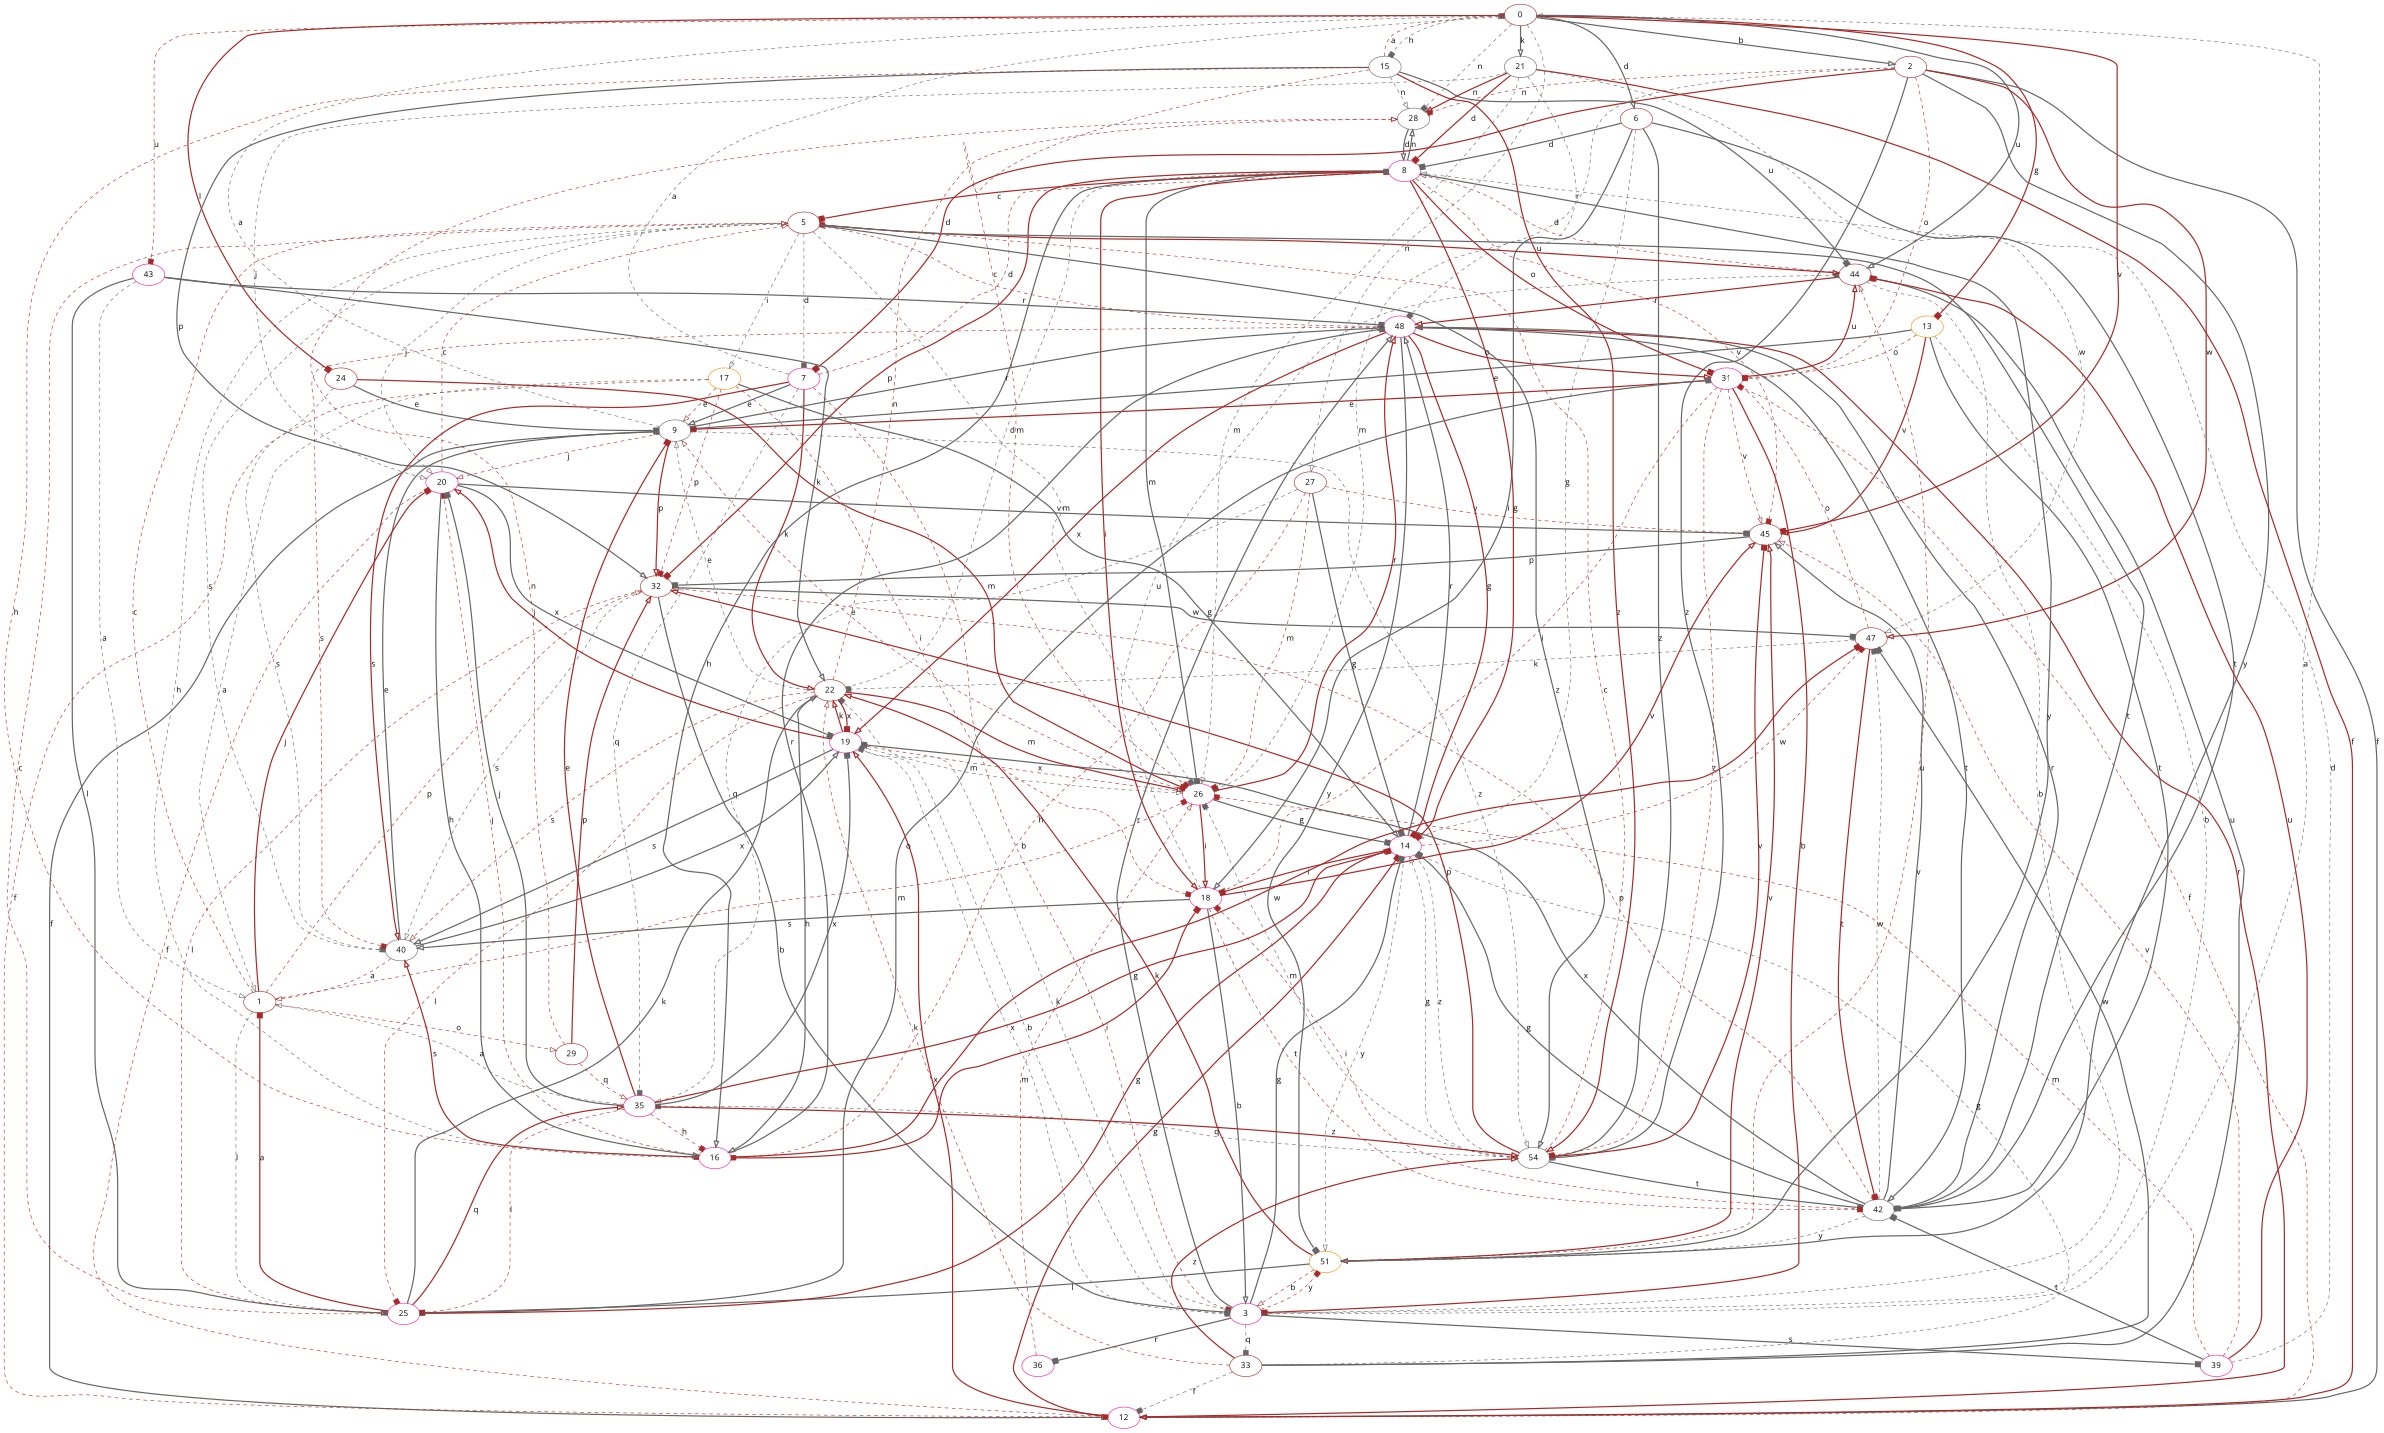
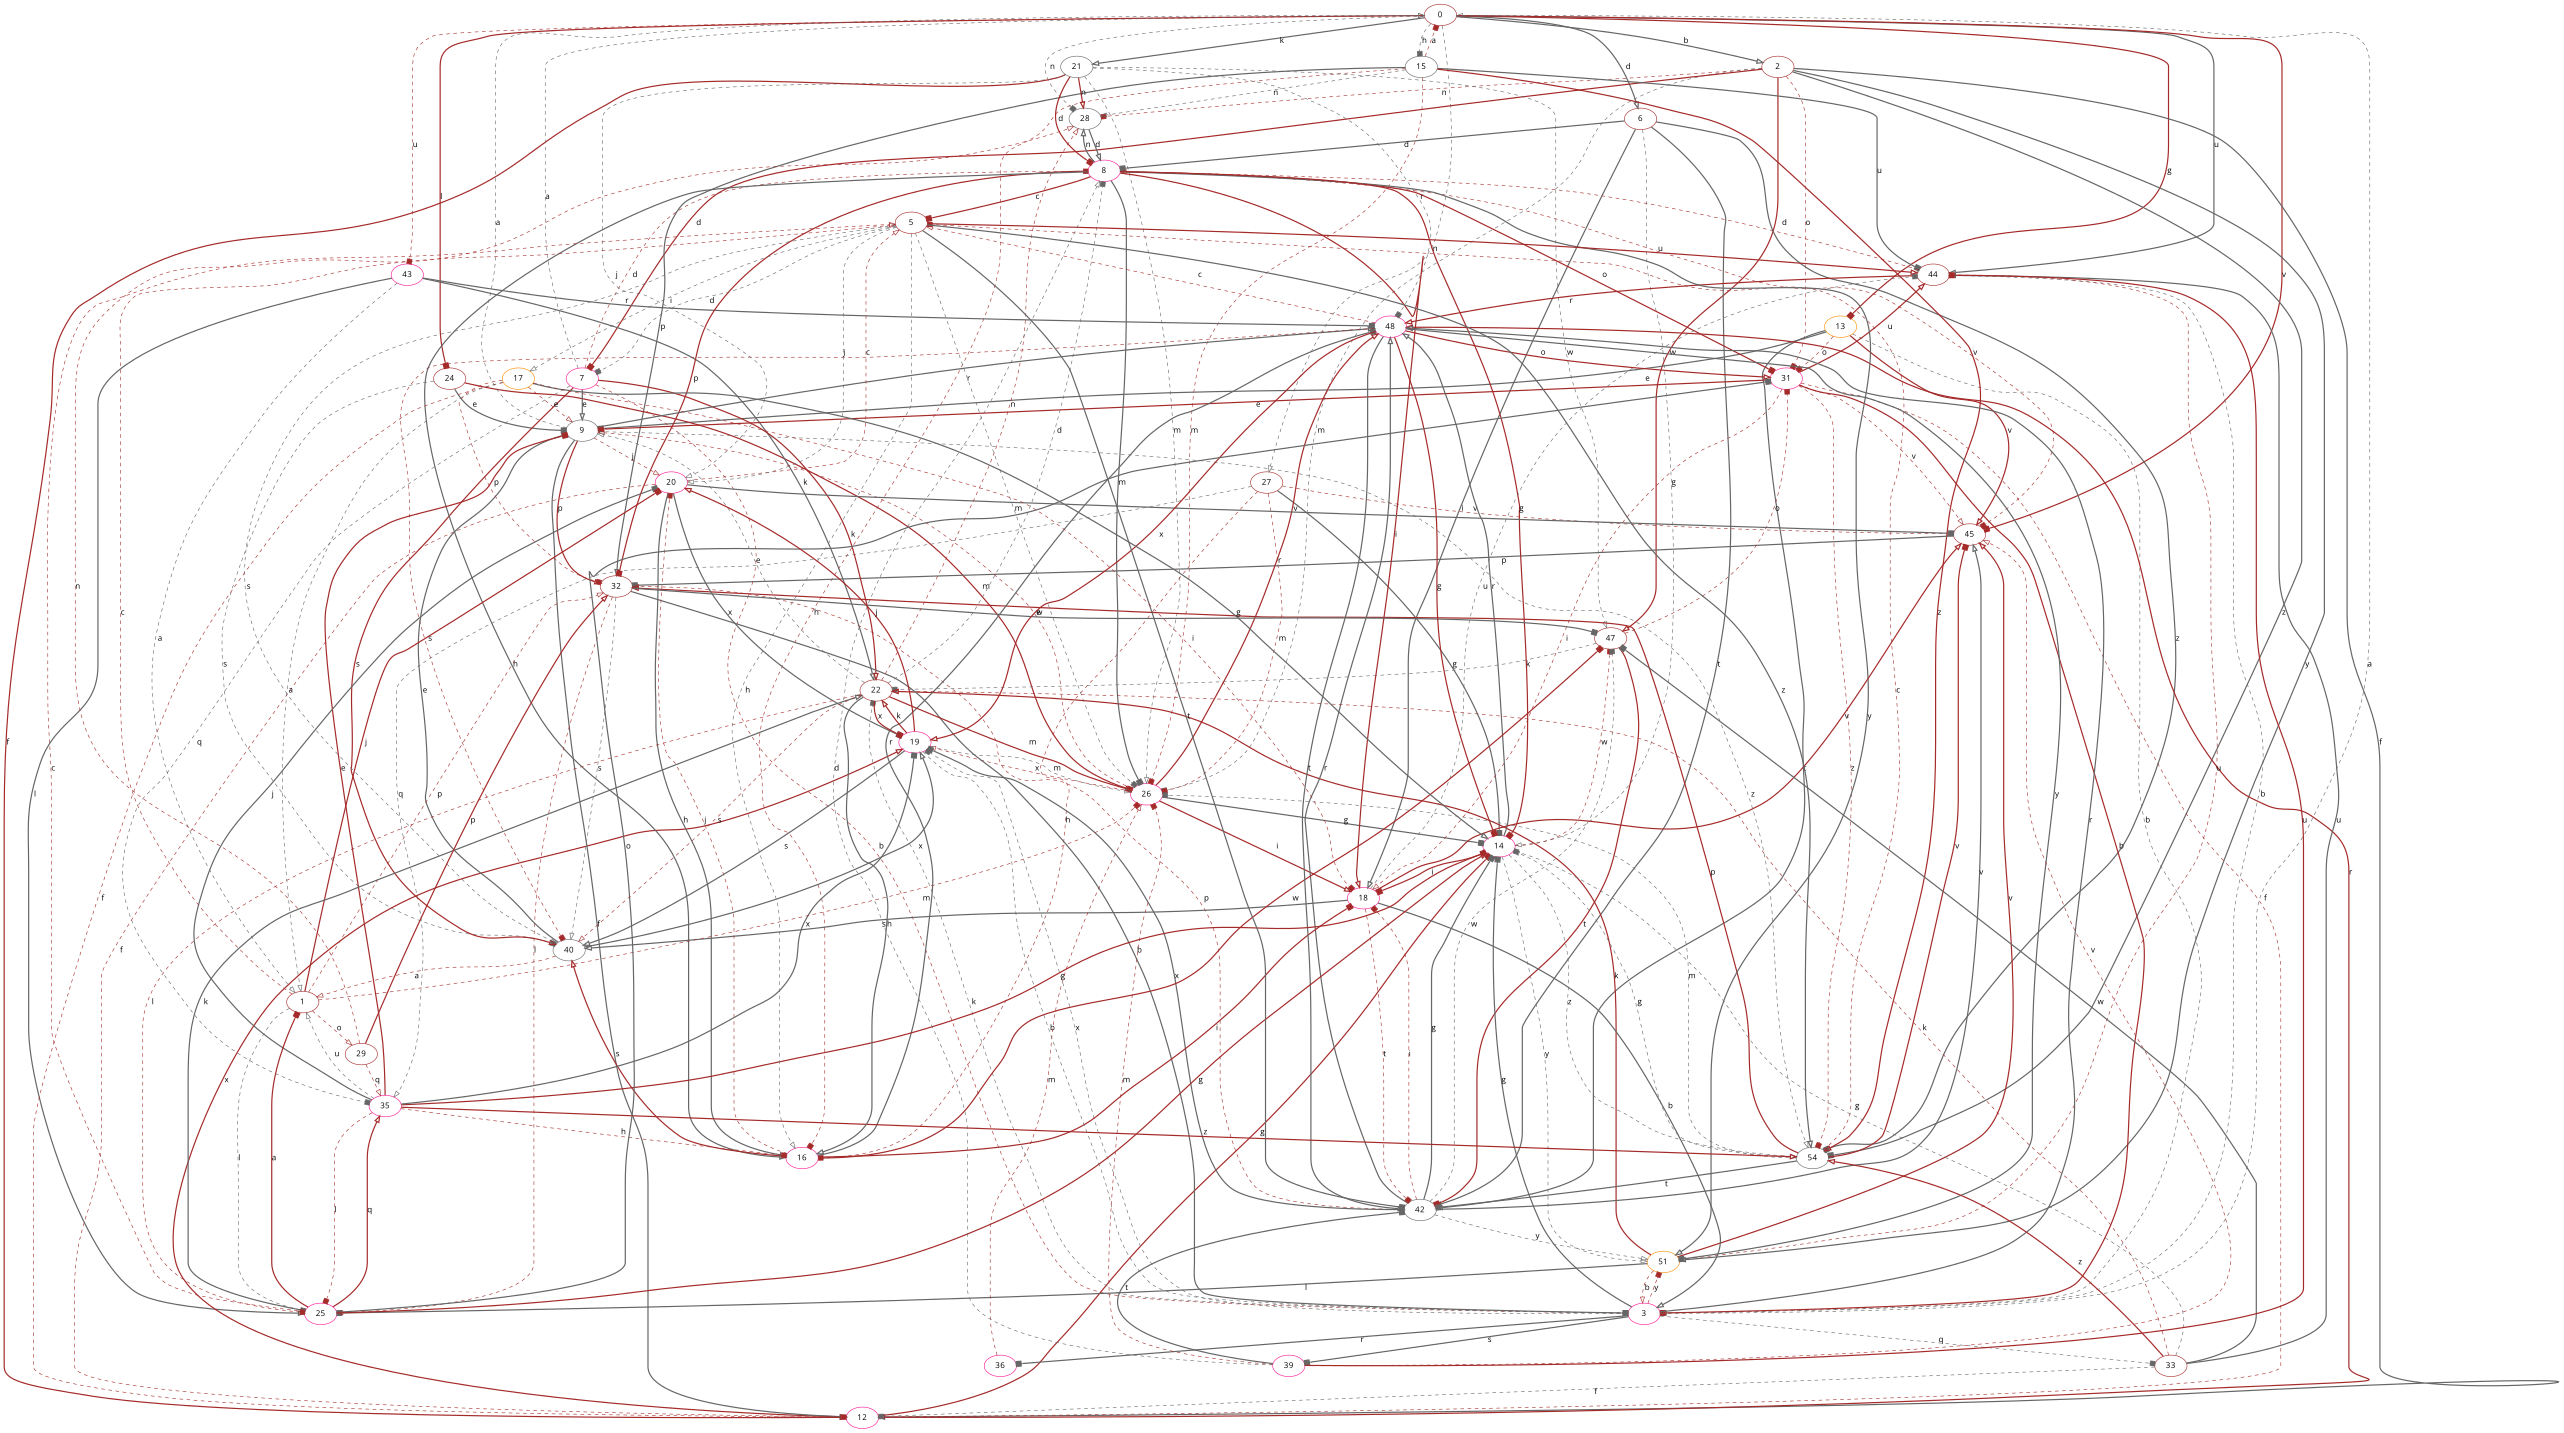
  strict digraph {
    fontname="Open Sans"
    node [color=deeppink fontname="Open Sans"]
    edge [arrowhead=onormal color=gray40 fontname="Open Sans" style=bold]
    0 [color=brown]
    2 [color=brown]
    6 [color=brown]
    13 [color=darkorange]
    15 [color=gray40]
    21 [color=gray40]
    24 [color=brown]
    27 [color=brown]
    28 [color=gray40]
    43
    44 [color=brown]
    45 [color=brown]
    26
    7
    12
    31
    47 [color=brown]
    51 [color=darkorange]
    54 [color=gray40]
    14
    42 [color=gray40]
    8
    18
    3
    9 [color=gray40]
    32 [color=brown]
    16
    20
    n29 [label=48]
    40 [color=gray40]
    35
    1 [color=brown]
    25
    22 [color=brown]
    5 [color=brown]
    29 [color=brown]
    17 [color=darkorange]
    n38 [label=19]
    33 [color=brown]
    36
    39
    0 -> 2 [label=b]
    0 -> 6 [label=d]
    0 -> 13 [arrowhead=box color=brown label=g]
    0 -> 15 [arrowhead=box label=h style=dashed]
    0 -> 21 [label=k]
    0 -> 24 [arrowhead=box color=brown label=l]
    0 -> 27 [label=n style=dashed]
    0 -> 28 [arrowhead=box label=n style=dashed]
    0 -> 43 [arrowhead=box color=brown label=u style=dashed]
    0 -> 44 [label=u]
    0 -> 45 [arrowhead=box color=brown label=v]
    2 -> 28 [arrowhead=box color=brown label=n style=dashed]
    2 -> 26 [arrowhead=box label=m style=dashed]
    2 -> 7 [arrowhead=box color=brown label=d]
    2 -> 12 [label=f]
    2 -> 31 [arrowhead=box color=brown label=o style=dashed]
    2 -> 47 [color=brown label=w]
    2 -> 51 [label=y]
    2 -> 54 [arrowhead=box label=z]
    6 -> 54 [arrowhead=box label=z]
    6 -> 14 [label=g style=dashed]
    6 -> 42 [label=t]
    6 -> 8 [arrowhead=box label=d]
    6 -> 18 [label=i]
    13 -> 45 [color=brown label=v]
    13 -> 31 [arrowhead=box color=brown label=o style=dashed]
    13 -> 42 [label=t]
    13 -> 3 [label=b style=dashed]
    13 -> 9 [arrowhead=box label=e]
    15 -> 0 [arrowhead=box color=brown label=a style=dashed]
    15 -> 28 [label=n style=dashed]
    15 -> 44 [arrowhead=box label=u]
    15 -> 26 [arrowhead=box color=brown label=m style=dashed]
    15 -> 54 [color=brown label=z]
    15 -> 32 [label=p]
    15 -> 16 [arrowhead=box color=brown label=h style=dashed]
    21 -> 28 [color=brown label=n]
    21 -> 26 [label=m style=dashed]
    21 -> 12 [color=brown label=f]
    21 -> 47 [label=w style=dashed]
    21 -> 8 [arrowhead=box color=brown label=d]
    21 -> 20 [label=j style=dashed]
    21 -> n29 [arrowhead=box label=r style=dashed]
    24 -> 26 [arrowhead=box color=brown label=m]
    24 -> 9 [arrowhead=box label=e]
    24 -> 40 [arrowhead=box label=s style=dashed]
    27 -> 45 [color=brown label=v style=dashed]
    27 -> 26 [arrowhead=box color=brown label=m style=dashed]
    27 -> 14 [arrowhead=box label=g]
    27 -> 16 [arrowhead=box color=brown label=h style=dashed]
    27 -> 35 [label=q style=dashed]
    28 -> 8 [label=d]
    43 -> n29 [arrowhead=box label=r]
    43 -> 1 [label=a style=dashed]
    43 -> 25 [label=l]
    43 -> 22 [label=k]
    44 -> 8 [color=brown label=d style=dashed]
    44 -> 3 [label=b style=dashed]
    44 -> n29 [color=brown label=r]
    45 -> 32 [arrowhead=box label=p]
    26 -> 14 [arrowhead=box label=g]
    26 -> 18 [color=brown label=i]
    26 -> 9 [color=brown label=e style=dashed]
    26 -> n29 [color=brown label=r]
    26 -> n38 [color=brown label=x style=dashed]
    7 -> 0 [label=a style=dashed]
    7 -> 8 [arrowhead=box color=brown label=d style=dashed]
    7 -> 3 [arrowhead=box color=brown label=b style=dashed]
    7 -> 9 [label=e]
    7 -> 40 [color=brown label=s]
    7 -> 35 [arrowhead=box label=q style=dashed]
    7 -> 22 [color=brown label=k]
    12 -> 14 [arrowhead=box color=brown label=g]
    12 -> n29 [color=brown label=r]
    12 -> n38 [color=brown label=x]
    31 -> 44 [color=brown label=u]
    31 -> 45 [color=brown label=v style=dashed]
    31 -> 12 [color=brown label=f style=dashed]
    31 -> 54 [arrowhead=box color=brown label=z style=dashed]
    31 -> 18 [color=brown label=i style=dashed]
    31 -> 3 [arrowhead=box color=brown label=b]
    31 -> 9 [arrowhead=box color=brown label=e]
    47 -> 31 [arrowhead=box color=brown label=o style=dashed]
    47 -> 42 [arrowhead=box color=brown label=t]
    47 -> 22 [arrowhead=box label=k style=dashed]
    51 -> 44 [color=brown label=u style=dashed]
    51 -> 45 [color=brown label=v]
    51 -> 3 [color=brown label=b style=dashed]
    51 -> 25 [arrowhead=box label=l]
    51 -> 22 [color=brown label=k]
    54 -> 45 [arrowhead=box color=brown label=v]
    54 -> 26 [arrowhead=box label=m style=dashed]
    54 -> 14 [label=g style=dashed]
    54 -> 42 [arrowhead=box label=t]
    54 -> 32 [color=brown label=p]
-   54 -> 35 [arrowhead=box label=q style=dashed]
    54 -> 5 [arrowhead=box color=brown label=c style=dashed]
    14 -> 47 [arrowhead=box color=brown label=w style=dashed]
    14 -> 51 [label=y style=dashed]
    14 -> 54 [label=z style=dashed]
    14 -> 18 [arrowhead=box color=brown label=i]
    14 -> n29 [label=r]
    42 -> 45 [label=v]
    42 -> 47 [arrowhead=box label=w style=dashed]
    42 -> 51 [label=y style=dashed]
    42 -> 14 [arrowhead=box label=g]
    42 -> 18 [arrowhead=box color=brown label=i style=dashed]
    42 -> 32 [color=brown label=p style=dashed]
    42 -> n29 [label=r]
    42 -> n38 [arrowhead=box label=x]
    8 -> 28 [label=n]
    8 -> 45 [arrowhead=box color=brown label=v style=dashed]
    8 -> 26 [arrowhead=box label=m]
    8 -> 31 [arrowhead=box color=brown label=o]
    8 -> 51 [label=y]
    8 -> 14 [arrowhead=box color=brown label=g]
    8 -> 18 [color=brown label=i]
    8 -> 32 [arrowhead=box color=brown label=p]
    8 -> 16 [label=h]
    8 -> 5 [arrowhead=box color=brown label=c]
    18 -> 44 [arrowhead=box label=u style=dashed]
    18 -> 45 [color=brown label=v]
    18 -> 42 [arrowhead=box color=brown label=t style=dashed]
    18 -> 3 [label=b]
    18 -> 40 [label=s]
    3 -> 0 [label=a style=dashed]
    3 -> 51 [arrowhead=box color=brown label=y style=dashed]
    3 -> 14 [arrowhead=box label=g]
    3 -> n29 [label=r]
    3 -> 22 [arrowhead=box label=k style=dashed]
    3 -> n38 [arrowhead=box label=x style=dashed]
    3 -> 33 [arrowhead=box label=q style=dashed]
    3 -> 36 [arrowhead=box label=r]
    3 -> 39 [arrowhead=box label=s]
    9 -> 0 [label=a style=dashed]
    9 -> 12 [label=f]
    9 -> 54 [label=z style=dashed]
    9 -> 32 [color=brown label=p]
    9 -> 20 [color=brown label=j style=dashed]
    9 -> n29 [label=r]
    32 -> 47 [arrowhead=box label=w]
    32 -> 3 [arrowhead=box label=b]
    32 -> 40 [label=s style=dashed]
    32 -> 25 [color=brown label=l style=dashed]
    16 -> 47 [arrowhead=box color=brown label=w]
    16 -> 18 [arrowhead=box color=brown label=i]
    16 -> 20 [arrowhead=box color=brown label=j style=dashed]
    16 -> n29 [arrowhead=box label=r]
    16 -> 40 [color=brown label=s]
    20 -> 45 [arrowhead=box label=v]
    20 -> 12 [color=brown label=f style=dashed]
    20 -> 16 [label=h]
    20 -> 5 [color=brown label=c style=dashed]
    20 -> n38 [arrowhead=box label=x]
    n29 -> 31 [color=brown label=o]
    n29 -> 51 [arrowhead=box label=y]
    n29 -> 14 [arrowhead=box color=brown label=g]
    n29 -> 42 [label=t]
    n29 -> 40 [arrowhead=box color=brown label=s style=dashed]
    n29 -> 5 [color=brown label=c style=dashed]
    n29 -> n38 [color=brown label=x]
    40 -> 9 [arrowhead=box label=e]
    40 -> 1 [color=brown label=a style=dashed]
    40 -> n38 [label=x]
    35 -> 54 [color=brown label=z]
    35 -> 14 [arrowhead=box color=brown label=g]
    35 -> 9 [arrowhead=box color=brown label=e]
    35 -> 16 [arrowhead=box color=brown label=h style=dashed]
    35 -> 20 [arrowhead=box label=j]
-   35 -> 1 [label=a style=dashed]
+   35 -> 1 [label=u style=dashed]
    35 -> 25 [arrowhead=box color=brown label=l style=dashed]
    35 -> n38 [arrowhead=box label=x]
    1 -> 26 [arrowhead=box color=brown label=m style=dashed]
    1 -> 32 [color=brown label=p style=dashed]
    1 -> 20 [arrowhead=box color=brown label=j]
    1 -> 25 [arrowhead=box label=l style=dashed]
    1 -> 5 [color=brown label=c style=dashed]
    1 -> 29 [color=brown label=o style=dashed]
    25 -> 31 [arrowhead=box label=o]
    25 -> 14 [color=brown label=g]
    25 -> 35 [color=brown label=q]
    25 -> 1 [arrowhead=box color=brown label=a]
    25 -> 22 [label=k]
    25 -> 5 [color=brown label=c style=dashed]
    22 -> 28 [color=brown label=n style=dashed]
    22 -> 26 [color=brown label=m]
    22 -> 8 [arrowhead=box label=d style=dashed]
    22 -> 9 [label=e style=dashed]
    22 -> 16 [label=h]
    22 -> 40 [color=brown label=s style=dashed]
    22 -> 25 [arrowhead=box color=brown label=l style=dashed]
    22 -> n38 [arrowhead=box color=brown label=x]
    5 -> 44 [color=brown label=u]
    5 -> 26 [arrowhead=box label=m style=dashed]
    5 -> 7 [arrowhead=box label=d style=dashed]
    5 -> 54 [label=z]
    5 -> 42 [arrowhead=box label=t]
    5 -> 16 [label=h style=dashed]
    5 -> 20 [label=j style=dashed]
    5 -> 40 [label=s style=dashed]
    5 -> 17 [label=i style=dashed]
    29 -> 28 [color=brown label=n style=dashed]
    29 -> 32 [color=brown label=p]
    29 -> 35 [color=brown label=q style=dashed]
    17 -> 12 [arrowhead=box color=brown label=f style=dashed]
    17 -> 14 [label=g]
    17 -> 18 [arrowhead=box color=brown label=i style=dashed]
    17 -> 9 [color=brown label=e style=dashed]
    17 -> 32 [arrowhead=box color=brown label=p style=dashed]
    17 -> 1 [label=a style=dashed]
    n38 -> 26 [label=m style=dashed]
    n38 -> 3 [arrowhead=box label=b style=dashed]
    n38 -> 20 [color=brown label=j]
    n38 -> 40 [label=s]
    n38 -> 22 [color=brown label=k]
    33 -> 44 [label=u]
    33 -> 12 [arrowhead=box label=f style=dashed]
    33 -> 47 [arrowhead=box label=w]
    33 -> 54 [color=brown label=z]
    33 -> 14 [arrowhead=box label=g style=dashed]
    33 -> 22 [color=brown label=k style=dashed]
    36 -> 26 [color=brown label=m style=dashed]
    39 -> 44 [arrowhead=box color=brown label=u]
    39 -> 45 [color=brown label=v style=dashed]
    39 -> 26 [arrowhead=box color=brown label=m style=dashed]
    39 -> 42 [arrowhead=box label=t]
    39 -> 8 [label=d style=dashed]
  }
